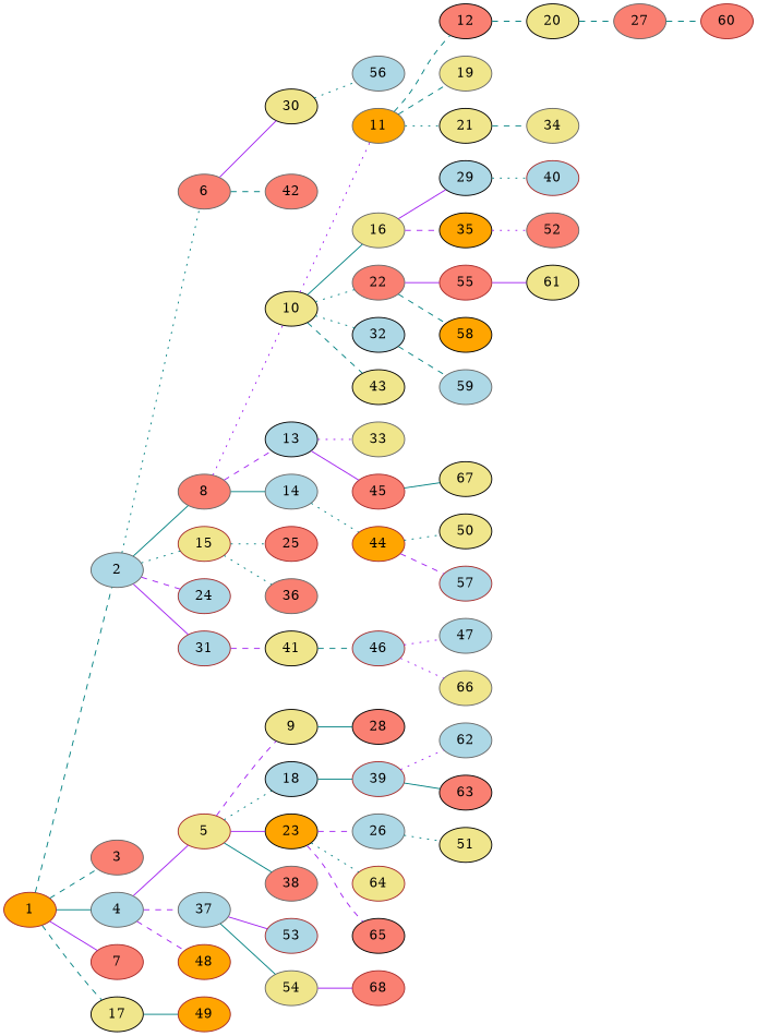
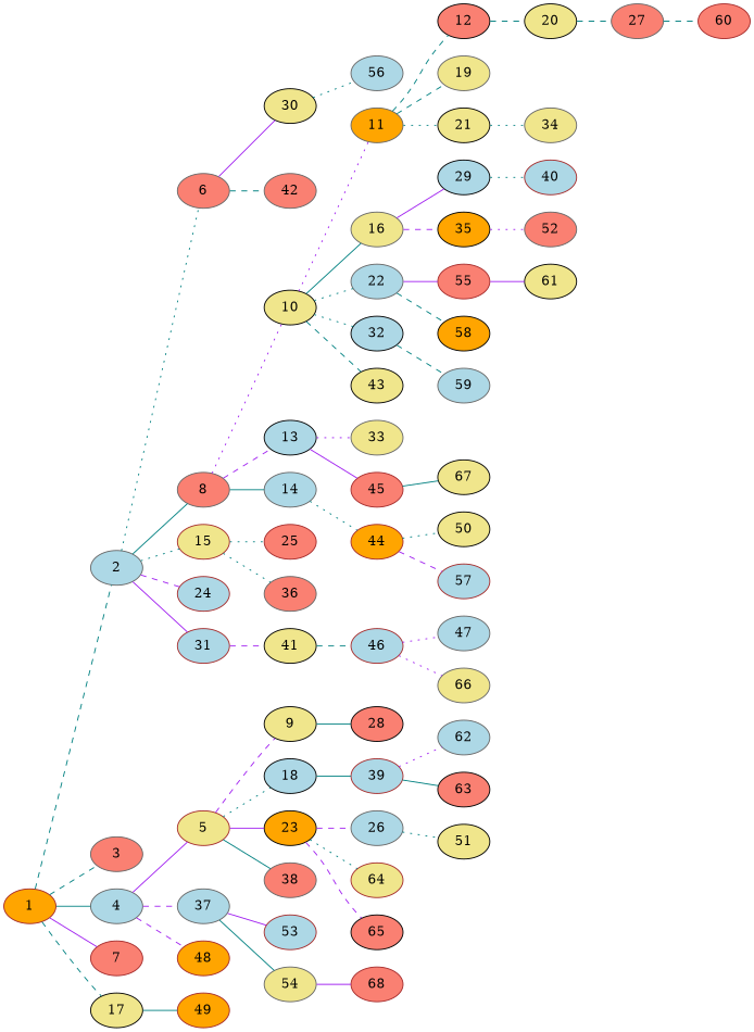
  graph {
    rankdir=LR
    node [color=gray40 fillcolor=lightblue style=filled]
    edge [color=teal style=dashed weight=1.0]
    1 [color=brown fillcolor=orange]
    2
    3 [fillcolor=salmon]
    4
    7 [color=brown fillcolor=salmon]
    17 [color=black fillcolor=khaki]
    6 [fillcolor=salmon]
    8 [fillcolor=salmon]
    15 [color=brown fillcolor=khaki]
    24 [color=brown]
    31 [color=brown]
    5 [color=brown fillcolor=khaki]
    37
    48 [color=brown fillcolor=orange]
    49 [color=brown fillcolor=orange]
    30 [color=black fillcolor=khaki]
    42 [fillcolor=salmon]
    10 [color=black fillcolor=khaki]
    13 [color=black]
    14
    25 [color=brown fillcolor=salmon]
    36 [fillcolor=salmon]
    41 [color=black fillcolor=khaki]
    9 [color=black fillcolor=khaki]
    18 [color=black]
    23 [color=black fillcolor=orange]
    38 [fillcolor=salmon]
    53 [color=brown]
    54 [fillcolor=khaki]
    28 [color=black fillcolor=salmon]
    39 [color=brown]
    26
    64 [color=brown fillcolor=khaki]
    65 [color=black fillcolor=salmon]
    56
    11 [fillcolor=orange]
    16 [fillcolor=khaki]
-   22 [fillcolor=salmon]
+   22
    32 [color=black]
    43 [color=black fillcolor=khaki]
    33 [fillcolor=khaki]
    45 [color=brown fillcolor=salmon]
    44 [color=brown fillcolor=orange]
    12 [color=black fillcolor=salmon]
    19 [fillcolor=khaki]
    21 [color=black fillcolor=khaki]
    29 [color=black]
    35 [color=black fillcolor=orange]
    55 [color=brown fillcolor=salmon]
    58 [color=black fillcolor=orange]
    59
    20 [color=black fillcolor=khaki]
    34 [fillcolor=khaki]
    27 [fillcolor=salmon]
    67 [color=black fillcolor=khaki]
    50 [color=black fillcolor=khaki]
    57 [color=brown]
    40 [color=brown]
    52 [fillcolor=salmon]
    62
    63 [color=black fillcolor=salmon]
    60 [color=brown fillcolor=salmon]
    61 [color=black fillcolor=khaki]
    51 [color=black fillcolor=khaki]
    46 [color=brown]
    68 [color=brown fillcolor=salmon]
    47
    66 [fillcolor=khaki]
    1 -- 2
    1 -- 3
    1 -- 4 [style=solid weight=2.0]
    1 -- 7 [color=purple style=solid]
    1 -- 17
    2 -- 6 [style=dotted]
    2 -- 8 [style=solid]
    2 -- 15 [style=dotted]
    2 -- 24 [color=purple]
    2 -- 31 [color=purple style=solid]
    4 -- 5 [color=purple style=solid]
    4 -- 37 [color=purple]
    4 -- 48 [color=purple]
    17 -- 49 [style=solid]
    6 -- 30 [color=purple style=solid]
    6 -- 42
    8 -- 10 [color=purple style=dotted]
    8 -- 13 [color=purple]
    8 -- 14 [style=solid weight=3.0]
    15 -- 25 [style=dotted]
    15 -- 36 [style=dotted]
    31 -- 41 [color=purple]
    5 -- 9 [color=purple]
    5 -- 18 [style=dotted]
    5 -- 23 [color=purple style=solid weight=2.0]
    5 -- 38 [style=solid]
    37 -- 53 [color=purple style=solid]
    37 -- 54 [style=solid]
    30 -- 56 [style=dotted]
    10 -- 11 [color=purple style=dotted]
    10 -- 16 [style=solid]
    10 -- 22 [style=dotted]
    10 -- 32 [style=dotted]
    10 -- 43
    13 -- 33 [color=purple style=dotted weight=2.0]
    13 -- 45 [color=purple style=solid]
    14 -- 44 [style=dotted]
    41 -- 46
    9 -- 28 [style=solid]
    18 -- 39 [style=solid weight=2.0]
    23 -- 26 [color=purple]
    23 -- 64 [style=dotted]
    23 -- 65 [color=purple]
    54 -- 68 [color=purple style=solid]
    39 -- 62 [color=purple style=dotted]
    39 -- 63 [style=solid]
    26 -- 51 [style=dotted]
    11 -- 12
    11 -- 19
    11 -- 21 [style=dotted]
    16 -- 29 [color=purple style=solid]
    16 -- 35 [color=purple]
    22 -- 55 [color=purple style=solid]
    22 -- 58
    32 -- 59
    45 -- 67 [style=solid]
    44 -- 50 [style=dotted]
    44 -- 57 [color=purple]
    12 -- 20
-   21 -- 34
+   21 -- 34 [style=dotted]
    29 -- 40 [style=dotted weight=2.0]
    35 -- 52 [color=purple style=dotted]
    55 -- 61 [color=purple style=solid]
    20 -- 27
    27 -- 60
    46 -- 47 [color=purple style=dotted]
    46 -- 66 [color=purple style=dotted]
  }
